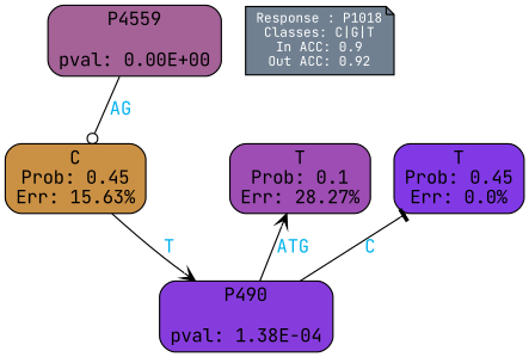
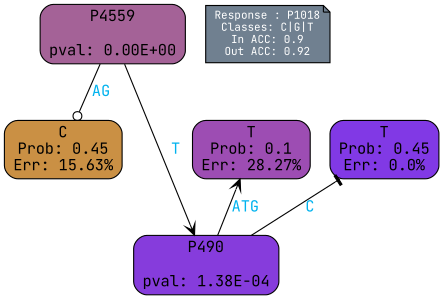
  digraph {
    fontname="JetBrains Mono"
    ranksep=equally
    splines=polylines
    node [color=black fontname="JetBrains Mono" shape=box style="filled, rounded"]
    edge [arrowhead=vee fontcolor=deepskyblue2 fontname="JetBrains Mono"]
    n1 [fillcolor="#ca9044" label="C\nProb: 0.45\nErr: 15.63%"]
    n2 [fillcolor="#9d4db3" label="T\nProb: 0.1\nErr: 28.27%"]
    n3 [fillcolor="#8139e5" label="T\nProb: 0.45\nErr: 0.0%"]
    n4 [align=left fillcolor=slategray fontcolor=white fontsize=10 label="Response : P1018\nClasses: C|G|T\nIn ACC: 0.9\nOut ACC: 0.92\n" shape=note style=filled]
    n5 [fillcolor="#a46297" label="P4559\n\npval: 0.00E+00"]
    n6 [fillcolor="#863cdc" label="P490\n\npval: 1.38E-04"]
    subgraph sub_1 {
      rank=same
      n1
      n2
      n3
    }
    subgraph sub_2 {
      rank=same
      n4
      n5
    }
    n5 -> n1 [arrowhead=odot label=AG]
-   n1 -> n6 [label=T]
+   n5 -> n6 [label=T]
    n6 -> n2 [label=ATG]
    n6 -> n3 [arrowhead=tee label=C]
  }
